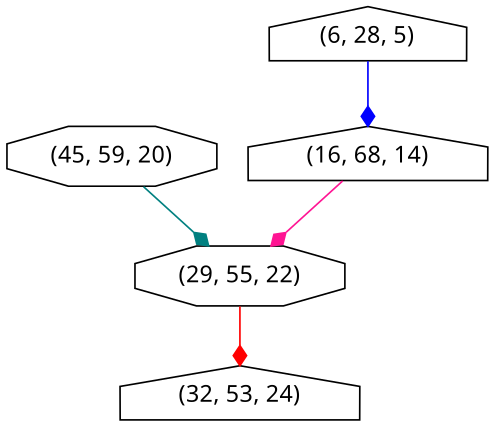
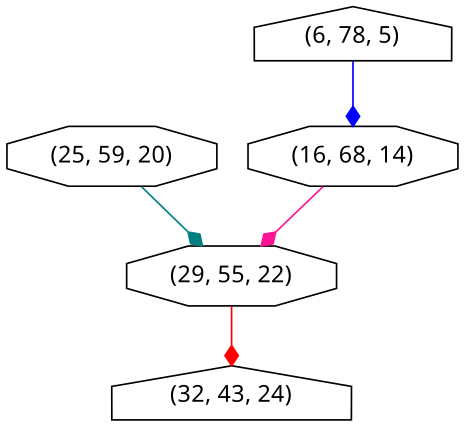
  digraph {
    fontname="Noto Sans"
    node [fontname="Noto Sans" shape=octagon]
    edge [arrowhead=diamond fontname="Noto Sans"]
-   "(16, 68, 14)" [shape=house]
-   "(6, 78, 5)" [shape=house label="(6, 28, 5)"]
+   "(16, 68, 14)"
+   "(6, 78, 5)" [shape=house]
    "(29, 55, 22)"
-   "(25, 59, 20)" [label="(45, 59, 20)"]
-   "(32, 53, 24)" [shape=house]
+   "(25, 59, 20)"
+   "(32, 53, 24)" [shape=house label="(32, 43, 24)"]
    "(16, 68, 14)" -> "(29, 55, 22)" [color=deeppink]
    "(6, 78, 5)" -> "(16, 68, 14)" [color=blue]
    "(29, 55, 22)" -> "(32, 53, 24)" [color=red]
    "(25, 59, 20)" -> "(29, 55, 22)" [color=teal]
  }
